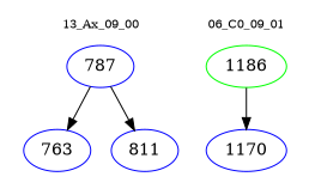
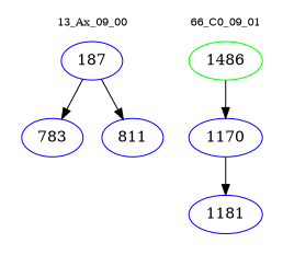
  digraph {
    node [color=blue]
    edge [color=black]
-   n1 [label=787]
-   n2 [label=763]
+   n1 [label=187]
+   n2 [label=783]
    n3 [label=811]
    n4 [label=1170]
-   n6 [color=green label=1186]
+   n5 [label=1181]
+   n6 [color=green label=1486]
    subgraph cluster_1 {
      color=white
      fontsize=10
      label="13_Ax_09_00"
      n1
      n2
      n3
    }
    subgraph cluster_2 {
      color=white
      fontsize=10
-     label="06_C0_09_01"
+     label="66_C0_09_01"
      n4
+     n5
      n6
    }
    n1 -> n2
    n1 -> n3
+   n4 -> n5
    n6 -> n4
  }
